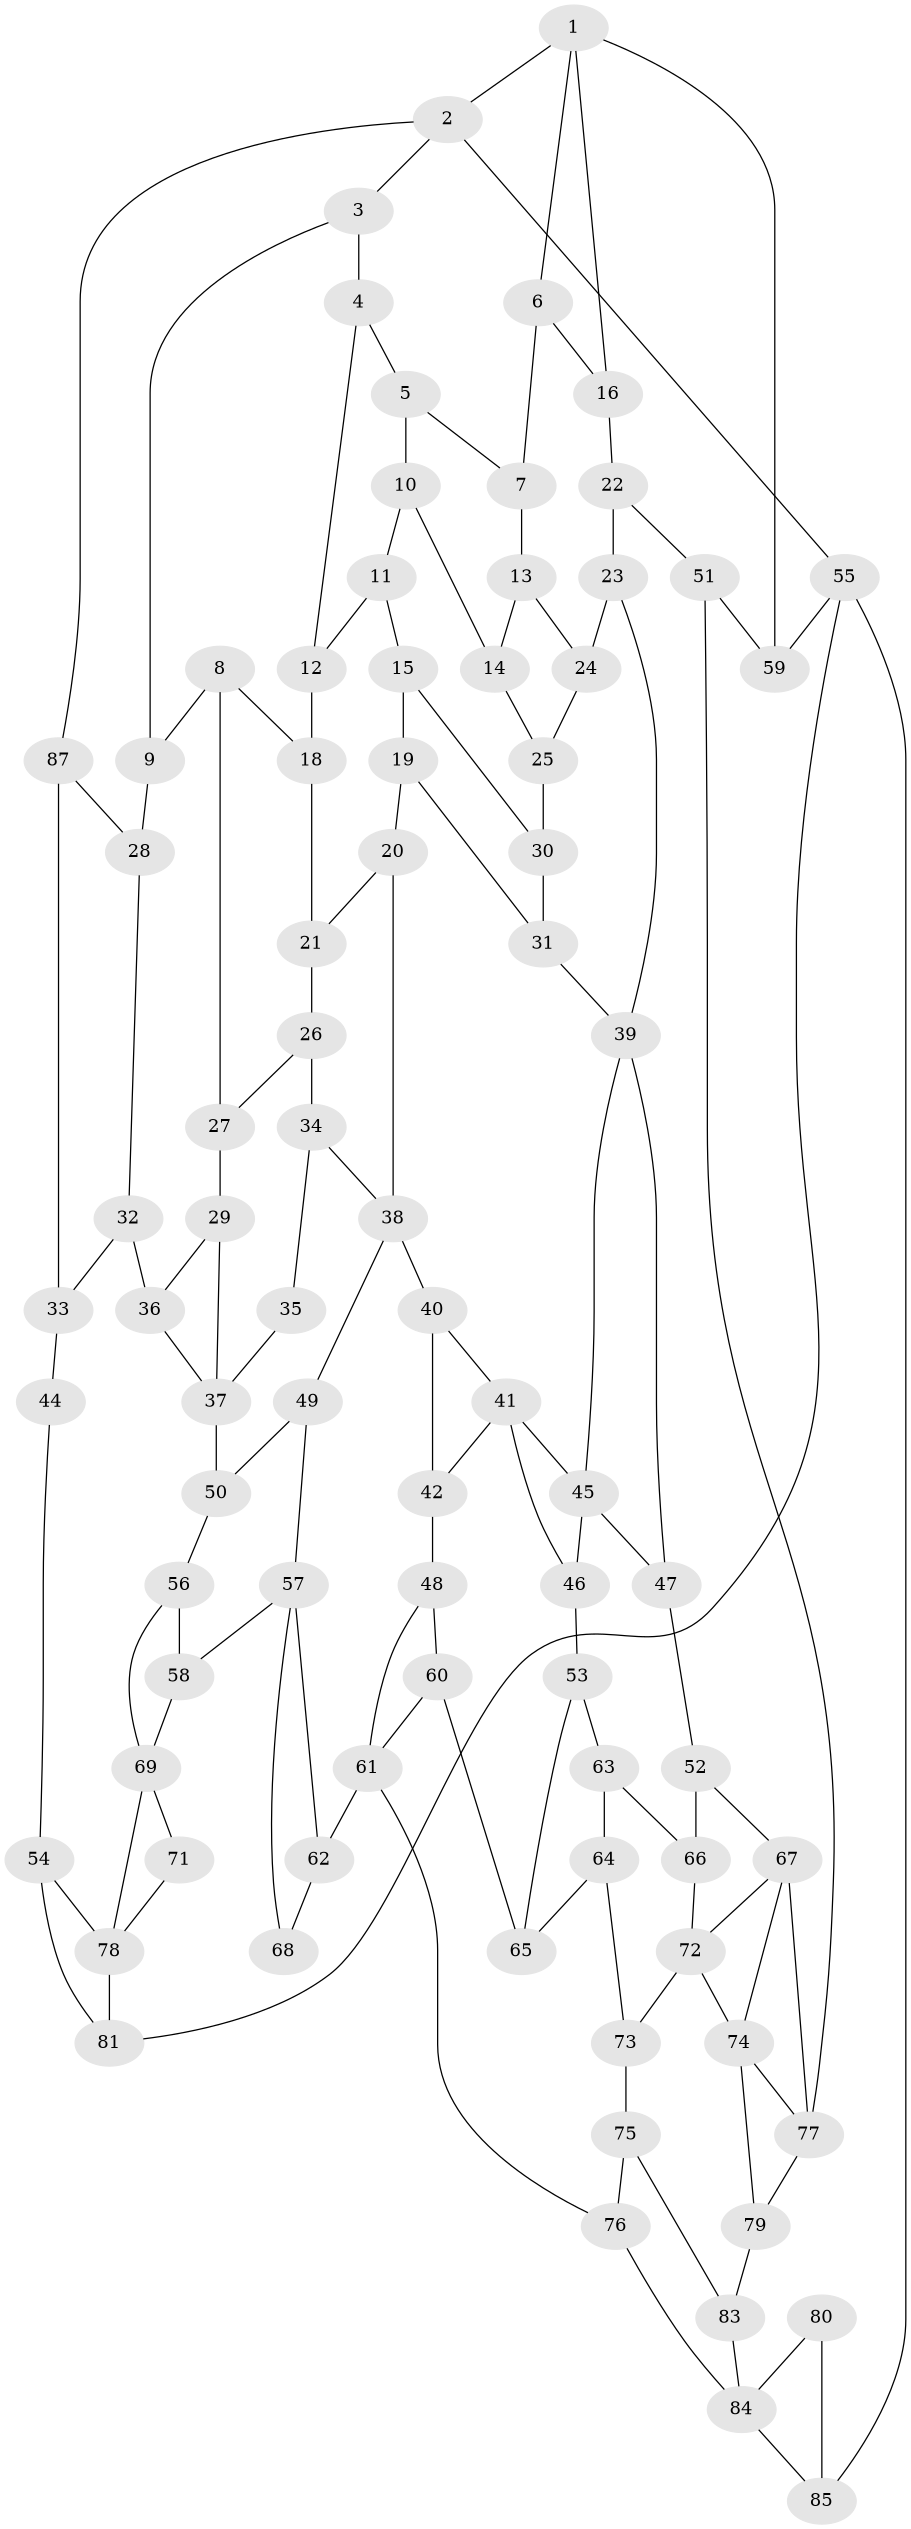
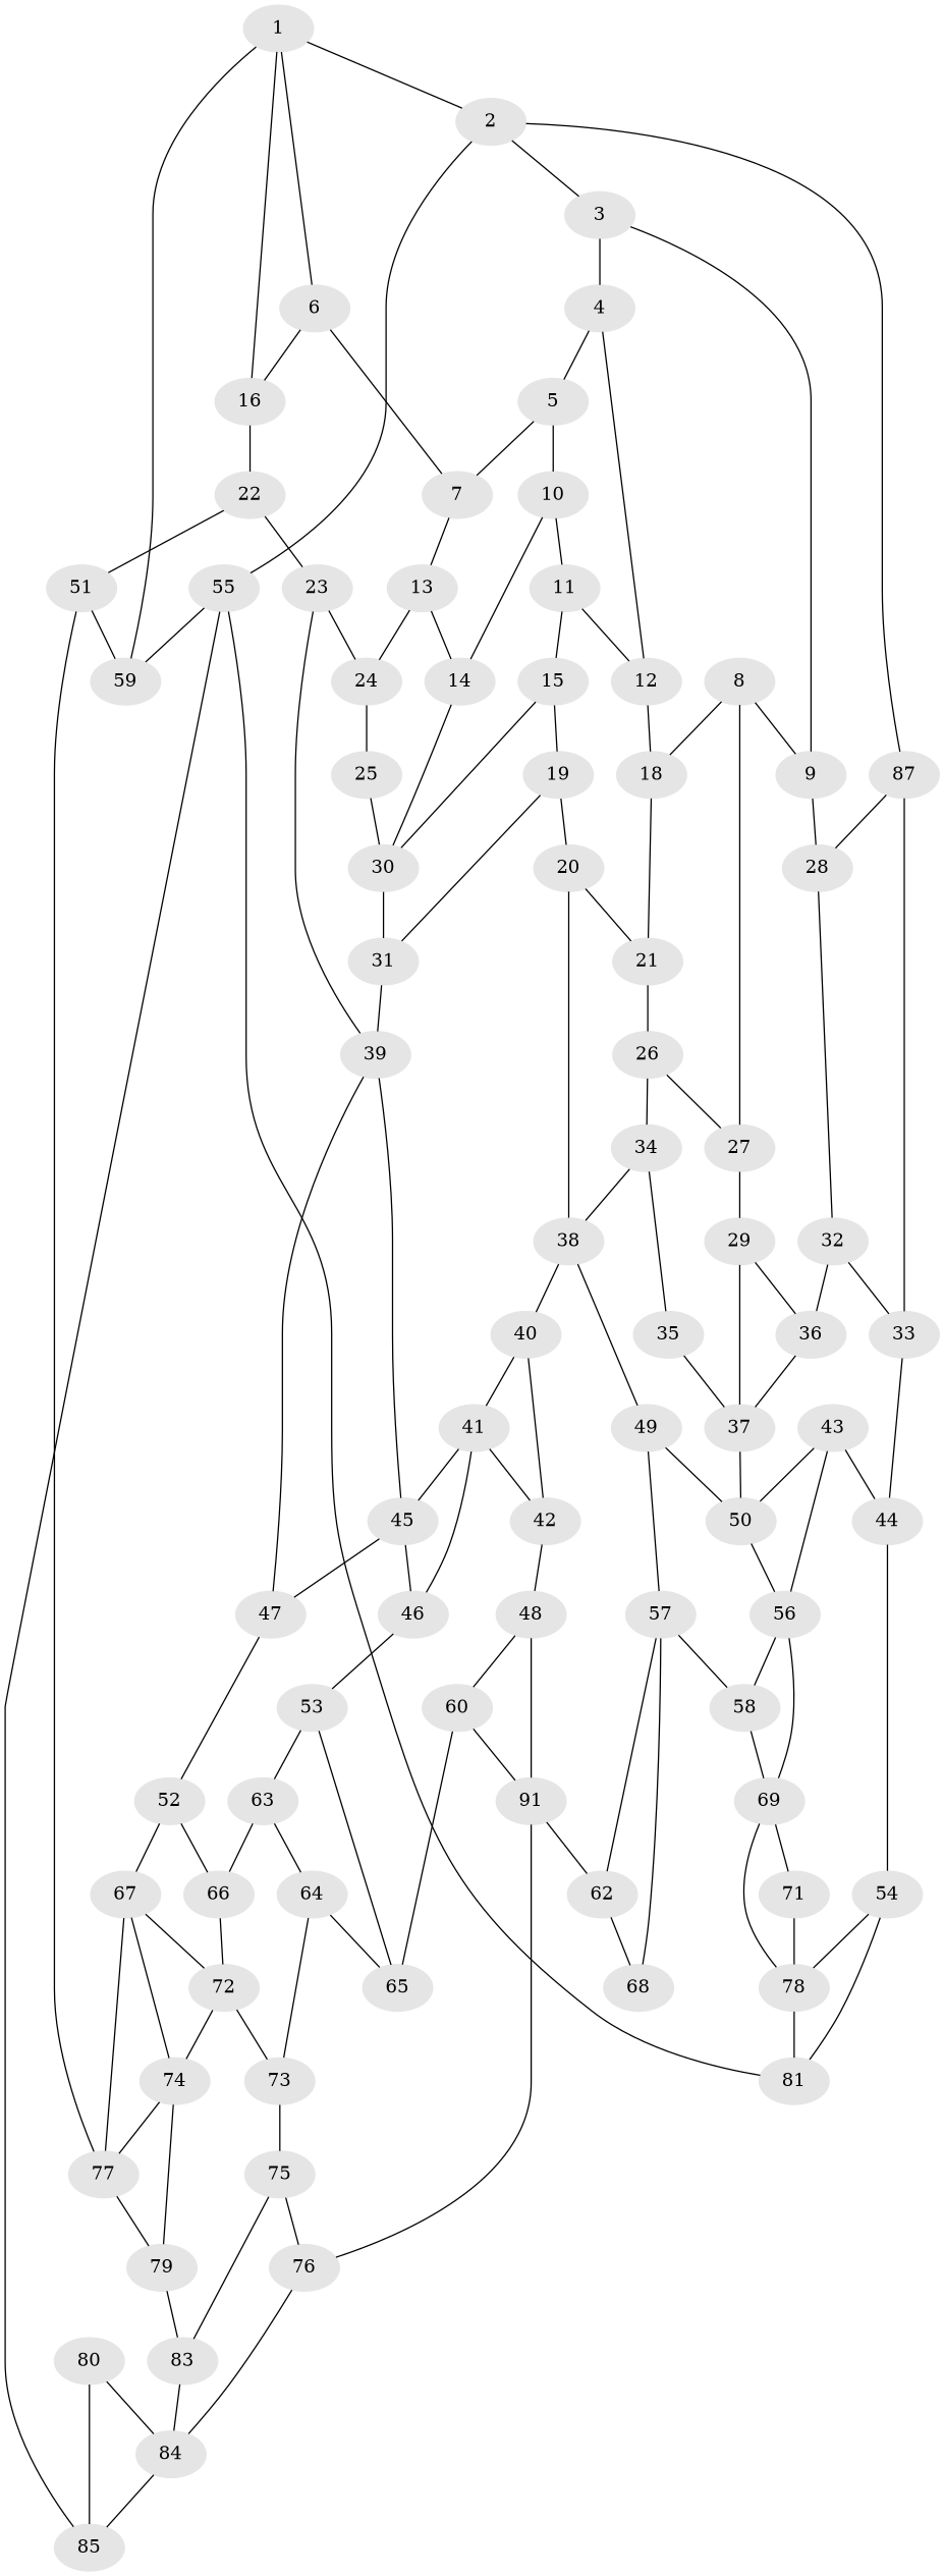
  graph {
    node [color=gray90 style=filled]
    edge [weight=1.0]
    1
    2
    6
    16
    59
    3
    n7 [label=87]
    55
    7
    22
    4
    9
    28
    33
    81
    85
    5
    12
    10
    18
    13
    11
    14
    24
    8
    27
    21
    29
    32
    15
    25
    19
    30
    20
    31
    23
    51
    44
    26
    38
    39
    49
    40
    34
    77
    45
    47
    35
    36
    37
    50
    54
    57
    56
    41
    42
    46
    52
    48
    53
    60
-   61
+   61 [label=91]
+   43
    58
    69
    78
    63
    65
    66
    67
    62
    68
    79
    72
    74
    64
    71
    76
    84
    73
    75
    80
    83
    1 -- 2
    1 -- 6
    1 -- 16
    1 -- 59
    2 -- 3
    2 -- n7
    2 -- 55
    6 -- 16
    6 -- 7
    16 -- 22
    3 -- 4
    3 -- 9
    n7 -- 28
    n7 -- 33
    55 -- 59
    55 -- 81
    55 -- 85
    7 -- 13
    22 -- 23
    22 -- 51
    4 -- 5
    4 -- 12
    9 -- 28 [weight=2.0]
    28 -- 32
    33 -- 44
    5 -- 7
    5 -- 10
    12 -- 18 [weight=2.0]
    10 -- 11
    10 -- 14
    18 -- 21
    13 -- 14
    13 -- 24
    11 -- 12
    11 -- 15
-   14 -- 25
+   14 -- 30
    24 -- 25
    8 -- 9
    8 -- 18
    8 -- 27
    27 -- 29
    21 -- 26
    29 -- 36
    29 -- 37
    32 -- 33
    32 -- 36 [weight=2.0]
    15 -- 19
    15 -- 30
    25 -- 30 [weight=2.0]
    19 -- 20
    19 -- 31
    30 -- 31
    20 -- 21
    20 -- 38
    31 -- 39
    23 -- 24
    23 -- 39
    51 -- 59
    51 -- 77
    44 -- 54
    26 -- 27
    26 -- 34
    38 -- 49
    38 -- 40 [weight=2.0]
    39 -- 45
    39 -- 47
    49 -- 50
    49 -- 57
    40 -- 41
    40 -- 42
    34 -- 38
    34 -- 35
    77 -- 79
    45 -- 47
    45 -- 46
    47 -- 52
    35 -- 37
    36 -- 37
    37 -- 50
    50 -- 56
    54 -- 81
    54 -- 78
    57 -- 58
    57 -- 62
    57 -- 68
    56 -- 58
    56 -- 69
    41 -- 45
    41 -- 42
    41 -- 46
    42 -- 48
    46 -- 53
    52 -- 66
    52 -- 67
    48 -- 60
    48 -- 61
    53 -- 63
    53 -- 65
    60 -- 61
    60 -- 65 [weight=2.0]
    61 -- 62
    61 -- 76
+   43 -- 44
+   43 -- 50
+   43 -- 56
    58 -- 69
    69 -- 78
    69 -- 71
    78 -- 81
    63 -- 66 [weight=2.0]
    63 -- 64
    66 -- 72
    67 -- 77
    67 -- 72
    67 -- 74
    62 -- 68
    79 -- 83
    72 -- 74
    72 -- 73
    74 -- 77
    74 -- 79
    64 -- 65
    64 -- 73
    71 -- 78
    76 -- 84
    84 -- 85
    73 -- 75
    75 -- 76
    75 -- 83
    80 -- 85
    80 -- 84
    83 -- 84
  }
